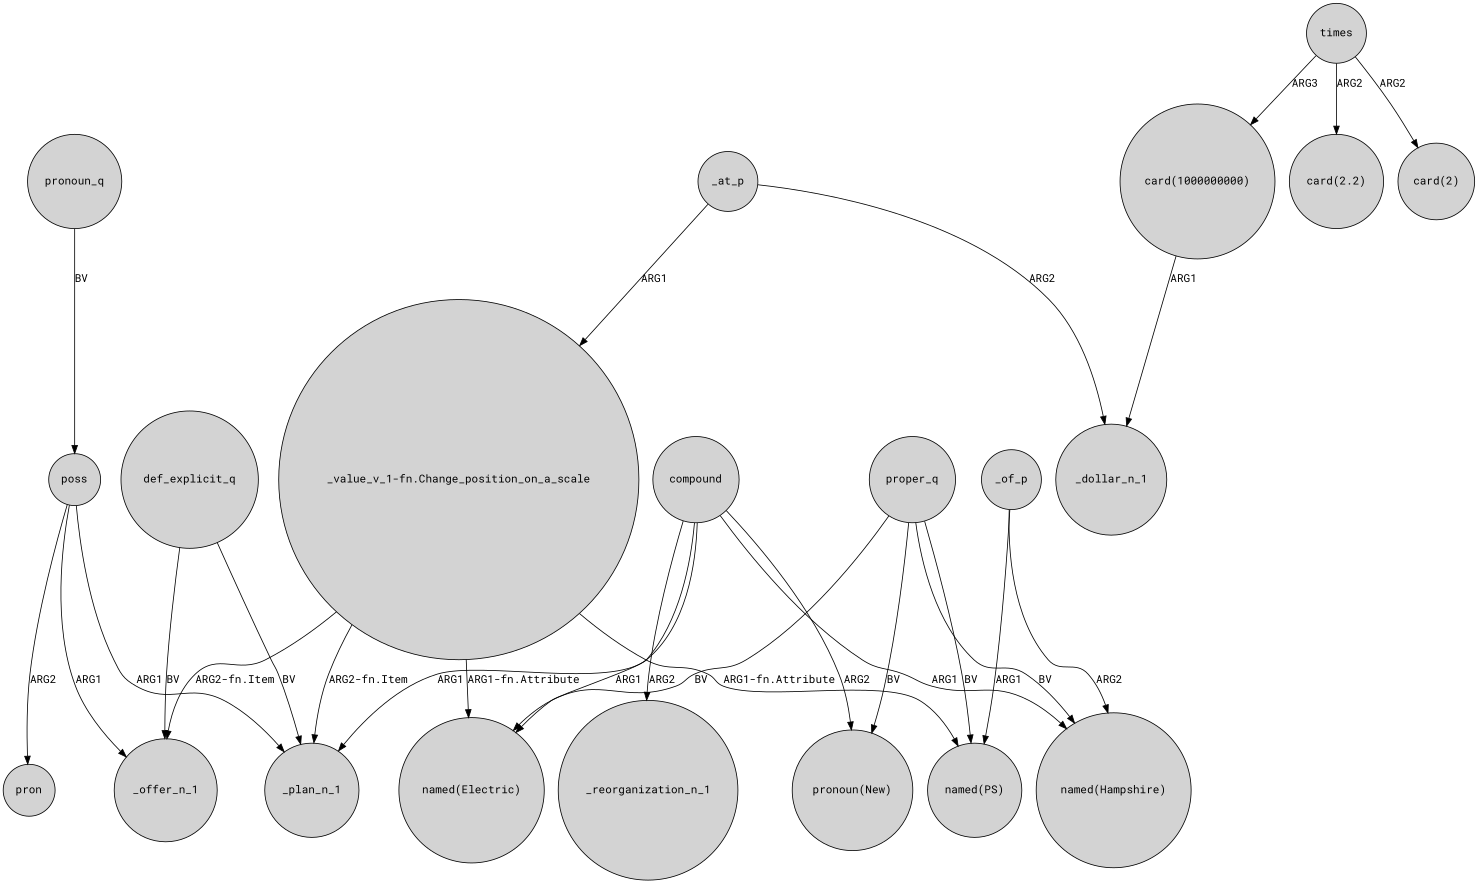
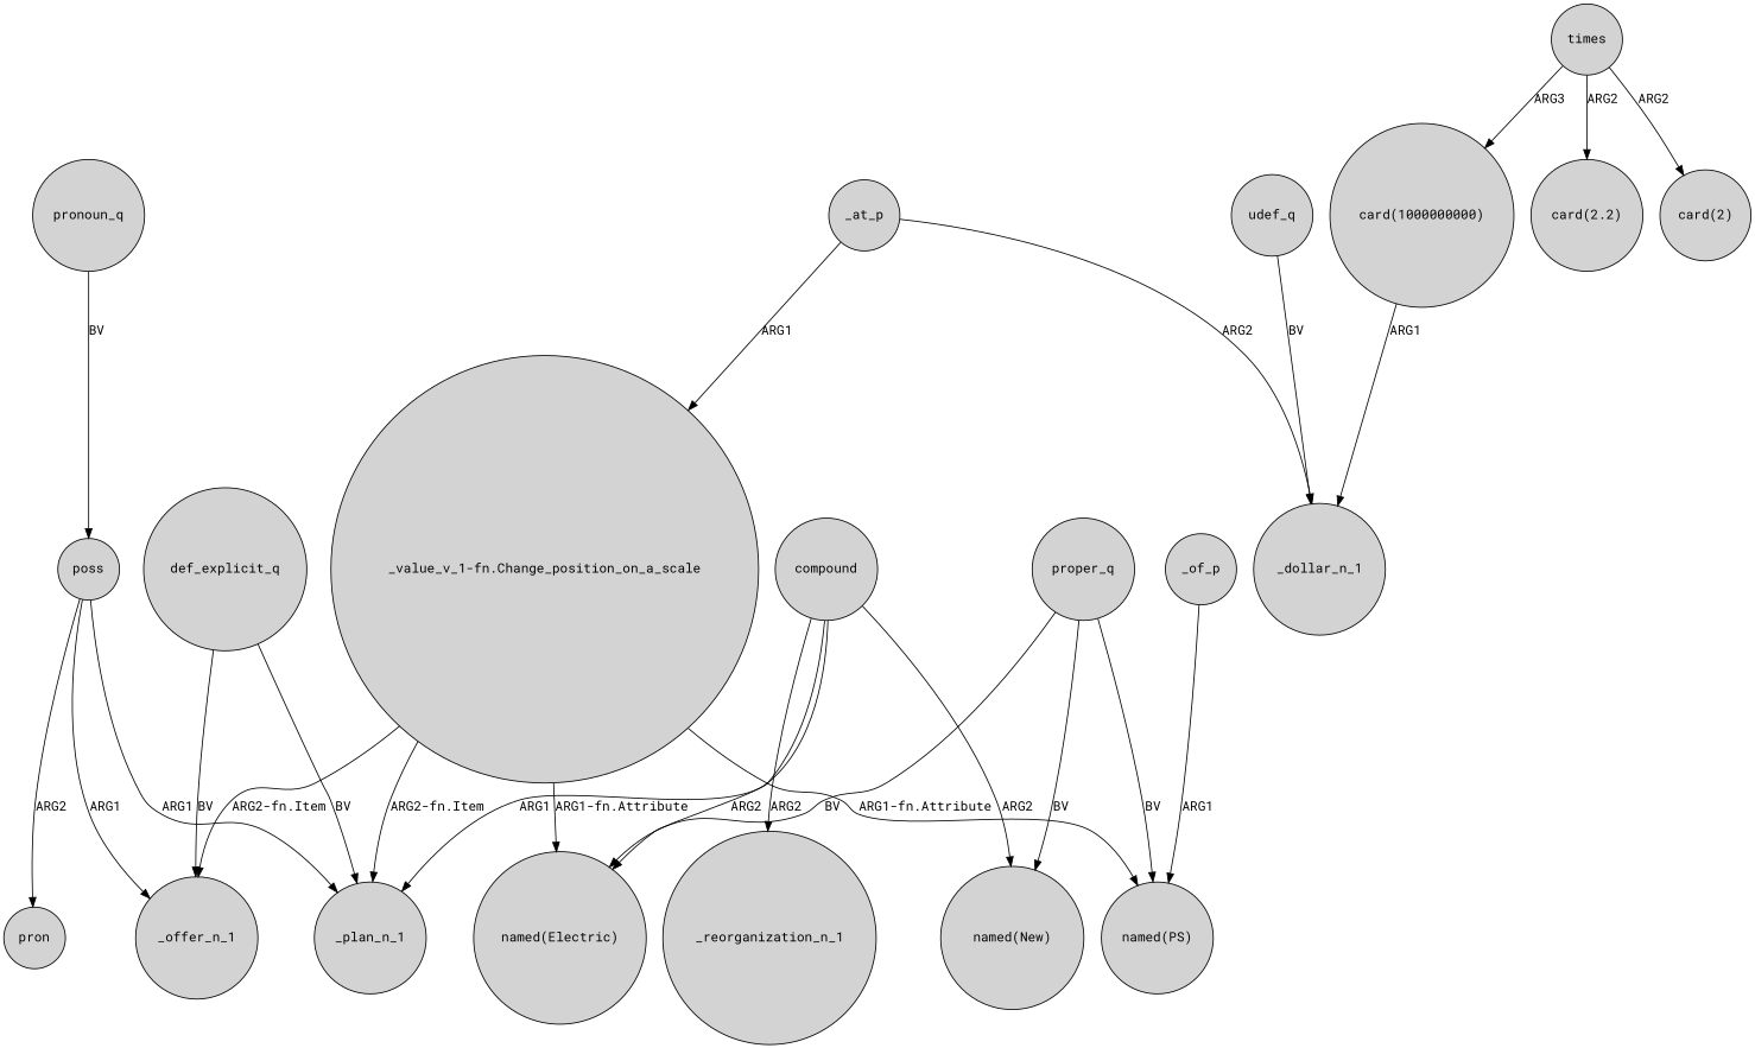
  digraph {
    fontname="Roboto Mono"
    node [fontname="Roboto Mono" shape=circle style=filled]
    edge [fontname="Roboto Mono"]
    "card(1000000000)"
    _dollar_n_1
    compound
-   "named(New)" [label="pronoun(New)"]
+   "named(New)"
    _plan_n_1
    "named(Electric)"
-   "named(Hampshire)"
    _reorganization_n_1
    def_explicit_q
    _offer_n_1
    proper_q
    "named(PS)"
    "_value_v_1-fn.Change_position_on_a_scale"
    _of_p
    times
    "card(2.2)"
    "card(2)"
    pronoun_q
    poss
    pron
    _at_p
+   udef_q
    "card(1000000000)" -> _dollar_n_1 [label=ARG1]
    compound -> "named(New)" [label=ARG2]
    compound -> _plan_n_1 [label=ARG1]
-   compound -> "named(Electric)" [label=ARG1]
-   compound -> "named(Hampshire)" [label=ARG1]
+   compound -> "named(Electric)" [label=ARG2]
    compound -> _reorganization_n_1 [label=ARG2]
    def_explicit_q -> _plan_n_1 [label=BV]
    def_explicit_q -> _offer_n_1 [label=BV]
    proper_q -> "named(New)" [label=BV]
    proper_q -> "named(Electric)" [label=BV]
-   proper_q -> "named(Hampshire)" [label=BV]
    proper_q -> "named(PS)" [label=BV]
    "_value_v_1-fn.Change_position_on_a_scale" -> _plan_n_1 [label="ARG2-fn.Item"]
    "_value_v_1-fn.Change_position_on_a_scale" -> "named(Electric)" [label="ARG1-fn.Attribute"]
    "_value_v_1-fn.Change_position_on_a_scale" -> _offer_n_1 [label="ARG2-fn.Item"]
    "_value_v_1-fn.Change_position_on_a_scale" -> "named(PS)" [label="ARG1-fn.Attribute"]
-   _of_p -> "named(Hampshire)" [label=ARG2]
    _of_p -> "named(PS)" [label=ARG1]
    times -> "card(1000000000)" [label=ARG3]
    times -> "card(2.2)" [label=ARG2]
    times -> "card(2)" [label=ARG2]
    pronoun_q -> poss [label=BV]
    poss -> _plan_n_1 [label=ARG1]
    poss -> _offer_n_1 [label=ARG1]
    poss -> pron [label=ARG2]
    _at_p -> _dollar_n_1 [label=ARG2]
    _at_p -> "_value_v_1-fn.Change_position_on_a_scale" [label=ARG1]
+   udef_q -> _dollar_n_1 [label=BV]
  }
